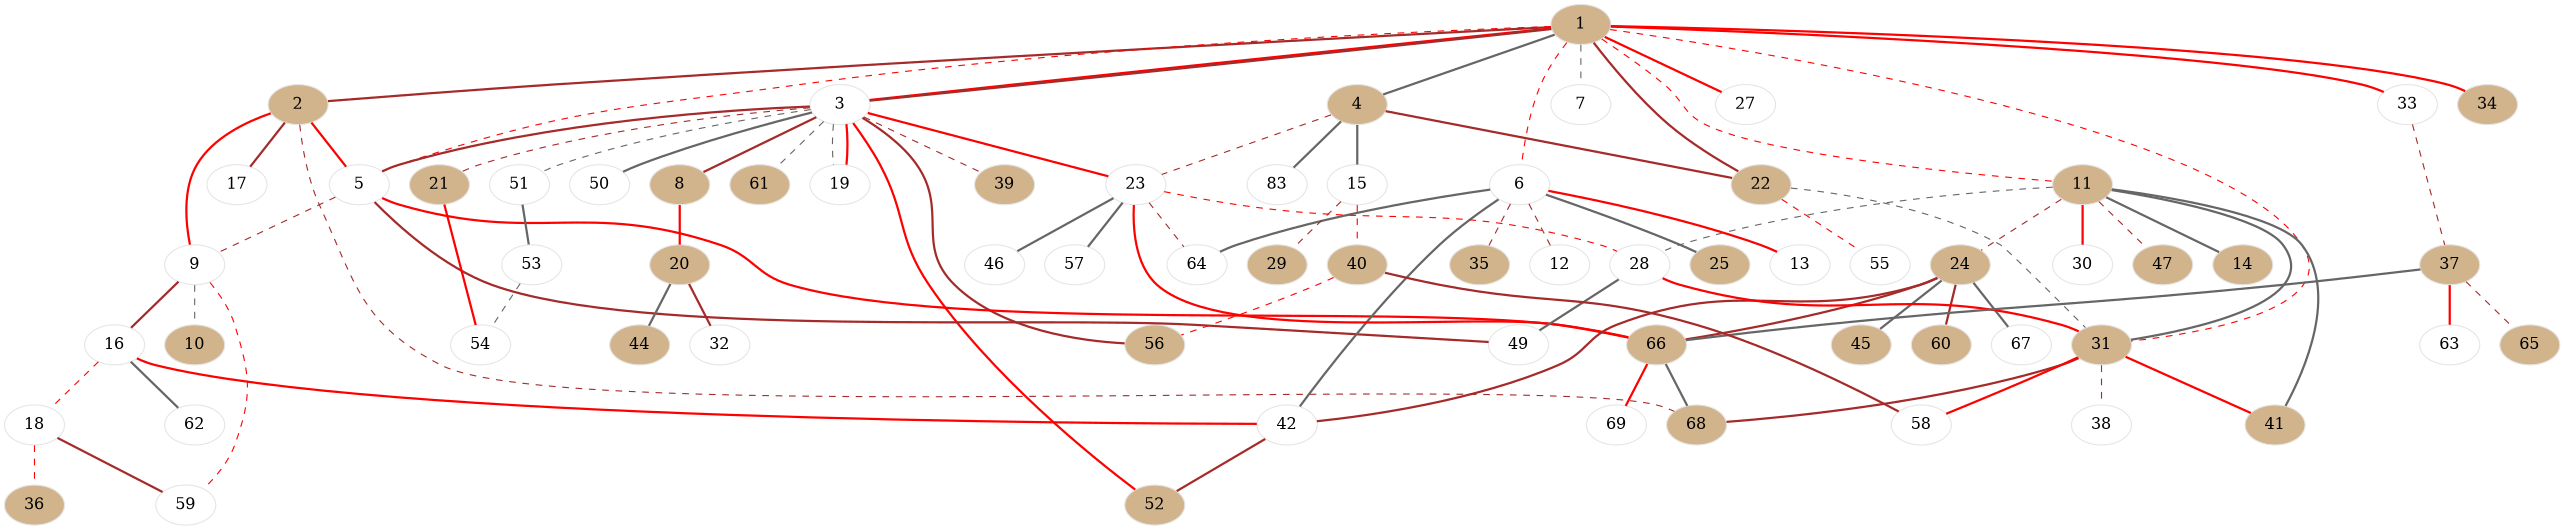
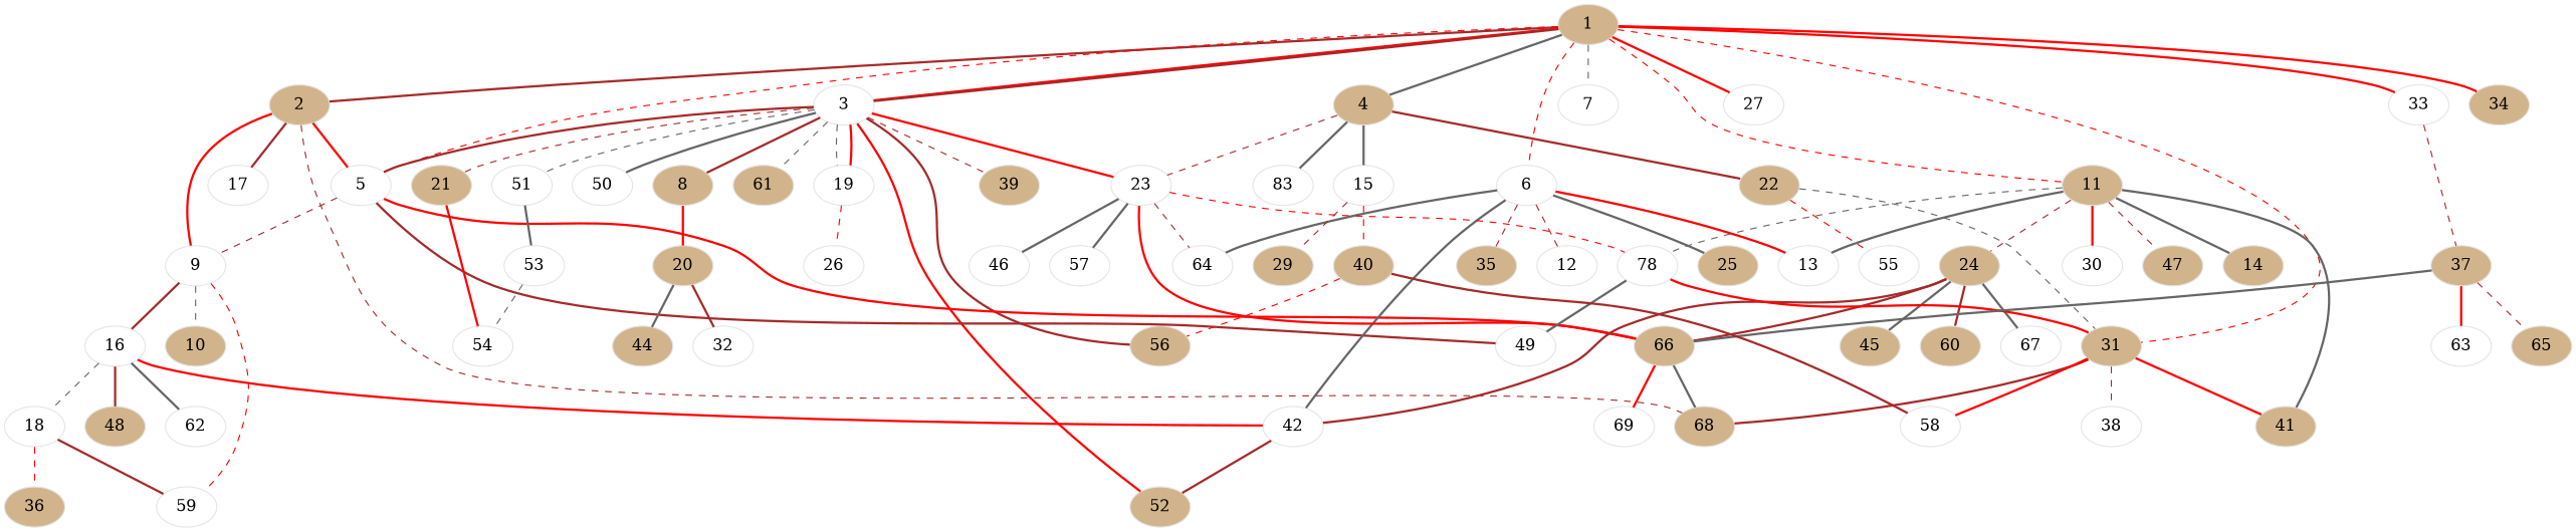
  graph {
    node [color=gray90 fillcolor=white style=filled]
    edge [color=brown style=bold]
    1 [fillcolor=tan]
    2 [fillcolor=tan]
    3
    4 [fillcolor=tan]
    5
    6
    7
    11 [fillcolor=tan]
    22 [fillcolor=tan]
    27
    31 [fillcolor=tan]
    33
    34 [fillcolor=tan]
    9
    17
    68 [fillcolor=tan]
    8 [fillcolor=tan]
    19
    21 [fillcolor=tan]
    23
    39 [fillcolor=tan]
    50
    51
    52 [fillcolor=tan]
    56 [fillcolor=tan]
    61 [fillcolor=tan]
    15
    n28 [label=83]
    49
    66 [fillcolor=tan]
    12
    13
    25 [fillcolor=tan]
    35 [fillcolor=tan]
    42
    64
    14 [fillcolor=tan]
    24 [fillcolor=tan]
-   28
+   28 [label=78]
    30
    41 [fillcolor=tan]
    47 [fillcolor=tan]
    55
    38
    58
    37 [fillcolor=tan]
    10 [fillcolor=tan]
    16
    59
    20 [fillcolor=tan]
+   26
    54
    46
    57
    53
    29 [fillcolor=tan]
    40 [fillcolor=tan]
    69
    32
    44 [fillcolor=tan]
    18
+   48 [fillcolor=tan]
    62
    45 [fillcolor=tan]
    60 [fillcolor=tan]
    67
    36 [fillcolor=tan]
    63
    65 [fillcolor=tan]
    1 -- 2
    1 -- 3 [color=red]
    1 -- 3
    1 -- 4 [color=gray40]
    1 -- 5 [color=red style=dashed]
    1 -- 6 [color=red style=dashed]
    1 -- 7 [color=gray40 style=dashed]
    1 -- 11 [color=red style=dashed]
-   1 -- 22
    1 -- 27 [color=red]
    1 -- 31 [color=red style=dashed]
    1 -- 33 [color=red]
    1 -- 34 [color=red]
    2 -- 5 [color=red]
    2 -- 9 [color=red]
    2 -- 17
    2 -- 68 [style=dashed]
    3 -- 5
    3 -- 8
    3 -- 19 [color=gray40 style=dashed]
    3 -- 19 [color=red]
    3 -- 21 [style=dashed]
    3 -- 23 [color=red]
    3 -- 39 [style=dashed]
    3 -- 50 [color=gray40]
    3 -- 51 [color=gray40 style=dashed]
    3 -- 52 [color=red]
    3 -- 56
    3 -- 61 [color=gray40 style=dashed]
    4 -- 22
    4 -- 23 [style=dashed]
    4 -- 15 [color=gray40]
    4 -- n28 [color=gray40]
    5 -- 9 [style=dashed]
    5 -- 49
    5 -- 66 [color=red]
    6 -- 12 [style=dashed]
    6 -- 13 [color=red]
    6 -- 25 [color=gray40]
    6 -- 35 [style=dashed]
    6 -- 42 [color=gray40]
    6 -- 64 [color=gray40]
-   11 -- 31 [color=gray40]
+   11 -- 13 [color=gray40]
    11 -- 14 [color=gray40]
    11 -- 24 [style=dashed]
    11 -- 28 [color=gray40 style=dashed]
    11 -- 30 [color=red]
    11 -- 41 [color=gray40]
    11 -- 47 [style=dashed]
    22 -- 31 [color=gray40 style=dashed]
    22 -- 55 [color=red style=dashed]
    31 -- 68
    31 -- 41 [color=red]
    31 -- 38 [style=dashed]
    31 -- 58 [color=red]
    33 -- 37 [style=dashed]
    9 -- 10 [color=gray40 style=dashed]
    9 -- 16
    9 -- 59 [color=red style=dashed]
    8 -- 20 [color=red]
+   19 -- 26 [color=red style=dashed]
    21 -- 54 [color=red]
    23 -- 66 [color=red]
    23 -- 64 [style=dashed]
    23 -- 28 [color=red style=dashed]
    23 -- 46 [color=gray40]
    23 -- 57 [color=gray40]
    51 -- 53 [color=gray40]
    15 -- 29 [style=dashed]
    15 -- 40 [color=red style=dashed]
    66 -- 68 [color=gray40]
    66 -- 69 [color=red]
    42 -- 52
    24 -- 66
    24 -- 42
    24 -- 45 [color=gray40]
    24 -- 60
    24 -- 67 [color=gray40]
    28 -- 31 [color=red]
    28 -- 49 [color=gray40]
    37 -- 66 [color=gray40]
    37 -- 63 [color=red]
    37 -- 65 [style=dashed]
    16 -- 42 [color=red]
-   16 -- 18 [color=red style=dashed]
+   16 -- 18 [color=gray40 style=dashed]
+   16 -- 48
    16 -- 62 [color=gray40]
    20 -- 32
    20 -- 44 [color=gray40]
    53 -- 54 [color=gray40 style=dashed]
    40 -- 56 [color=red style=dashed]
    40 -- 58
    18 -- 59
    18 -- 36 [color=red style=dashed]
  }
